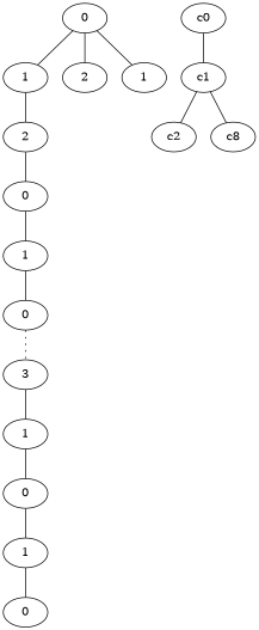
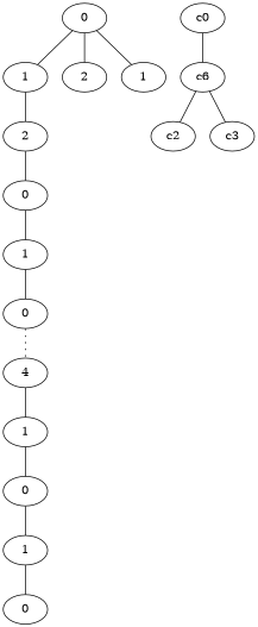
  graph {
    fontname="DejaVu Serif"
    node [fontname="DejaVu Serif"]
    edge [fontname="DejaVu Serif"]
    n1 [label=0]
    n2 [label=1]
    n3 [label=2]
    n4 [label=1]
    n5 [label=2]
    n6 [label=0]
    n7 [label=1]
    n8 [label=0]
-   n9 [label=3]
+   n9 [label=4]
    n10 [label=1]
    n11 [label=0]
    n12 [label=1]
    n13 [label=0]
    c0
-   c1
+   c1 [label=c6]
    c2
-   c3 [label=c8]
+   c3
    n1 -- n2
    n1 -- n3
    n1 -- n4
    n2 -- n5
    n5 -- n6
    n6 -- n7
    n7 -- n8
    n8 -- n9 [style=dotted]
    n9 -- n10
    n10 -- n11
    n11 -- n12
    n12 -- n13
    c0 -- c1
    c1 -- c2
    c1 -- c3
  }
